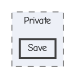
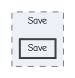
  digraph {
    compound=true
    rankdir=LR
    fontname="Comic Neue"
    n1 [color=grey25 fillcolor="#edf0f7" fontname="Comic Neue" fontsize=10 height=0.2 label=Save shape=box style="filled,bold" width=0.4]
    subgraph cluster_1 {
      bgcolor="#edf0f7"
      fontsize=10
-     label=Private
+     label=Save
      pencolor=grey50
      style="filled,dashed"
      n1
    }
  }
